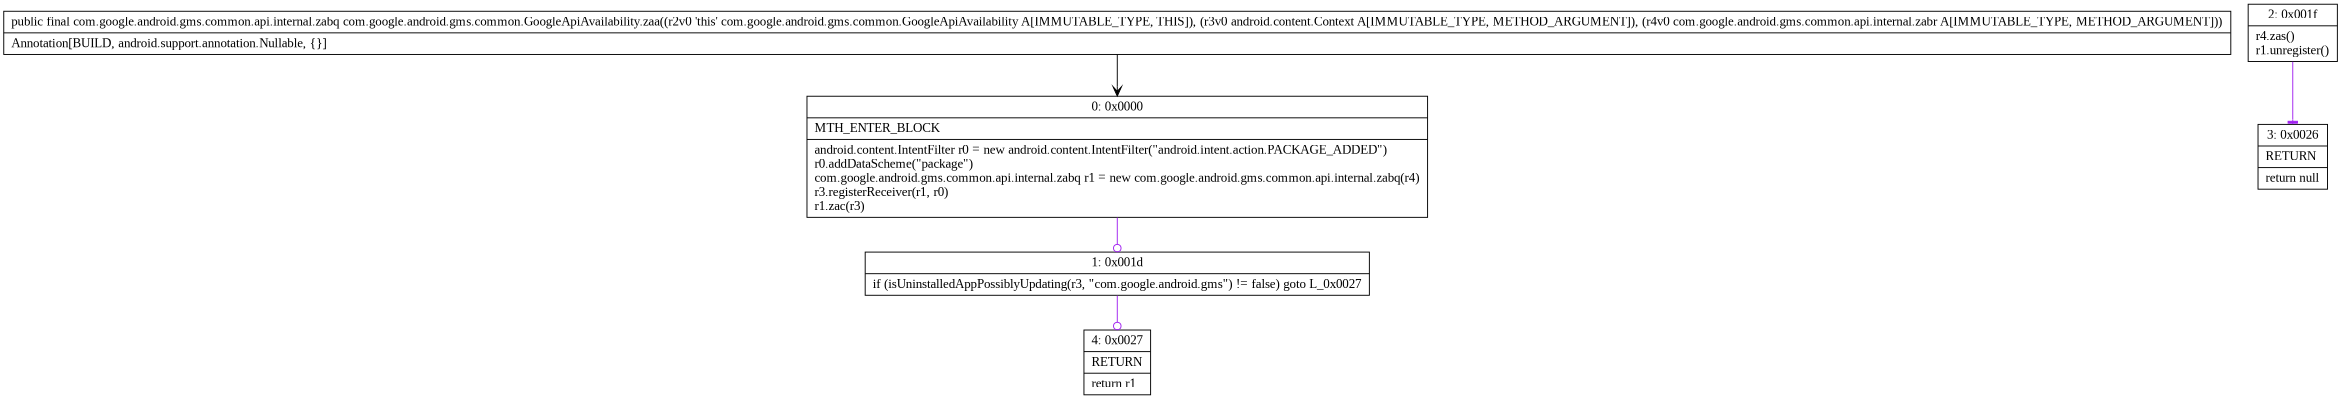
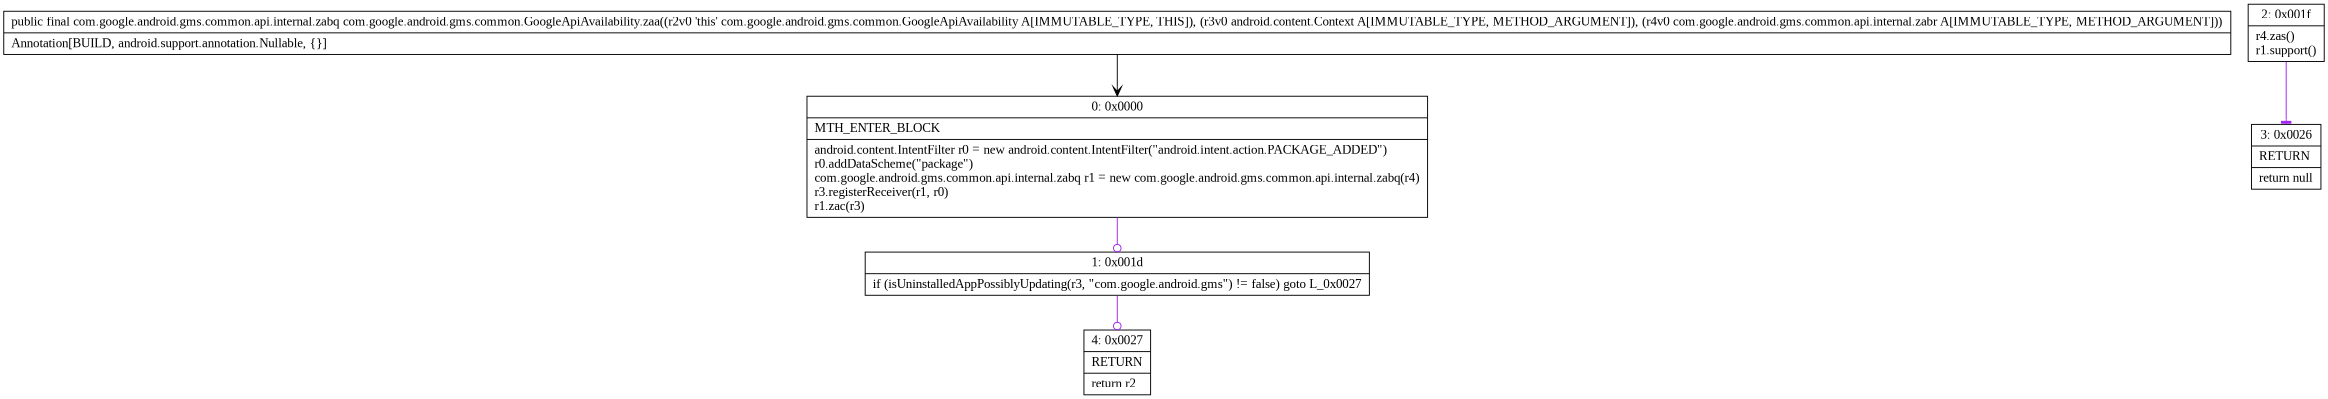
  digraph {
    fontname="Liberation Serif"
    node [fontname="Liberation Serif" shape=record]
    edge [arrowhead=odot color=purple fontname="Liberation Serif"]
    n1 [label="{0\:\ 0x0000|MTH_ENTER_BLOCK\l|android.content.IntentFilter r0 = new android.content.IntentFilter(\"android.intent.action.PACKAGE_ADDED\")\lr0.addDataScheme(\"package\")\lcom.google.android.gms.common.api.internal.zabq r1 = new com.google.android.gms.common.api.internal.zabq(r4)\lr3.registerReceiver(r1, r0)\lr1.zac(r3)\l}"]
    n2 [label="{1\:\ 0x001d|if (isUninstalledAppPossiblyUpdating(r3, \"com.google.android.gms\") != false) goto L_0x0027\l}"]
-   n3 [label="{4\:\ 0x0027|RETURN\l|return r1\l}"]
-   n4 [label="{2\:\ 0x001f|r4.zas()\lr1.unregister()\l}"]
+   n3 [label="{4\:\ 0x0027|RETURN\l|return r2\l}"]
+   n4 [label="{2\:\ 0x001f|r4.zas()\lr1.support()\l}"]
    n5 [label="{3\:\ 0x0026|RETURN\l|return null\l}"]
    n6 [label="{public final com.google.android.gms.common.api.internal.zabq com.google.android.gms.common.GoogleApiAvailability.zaa((r2v0 'this' com.google.android.gms.common.GoogleApiAvailability A[IMMUTABLE_TYPE, THIS]), (r3v0 android.content.Context A[IMMUTABLE_TYPE, METHOD_ARGUMENT]), (r4v0 com.google.android.gms.common.api.internal.zabr A[IMMUTABLE_TYPE, METHOD_ARGUMENT]))  | Annotation[BUILD, android.support.annotation.Nullable, \{\}]\l}"]
    n1 -> n2
    n2 -> n3
    n4 -> n5 [arrowhead=tee]
    n6 -> n1 [arrowhead=vee color=black]
  }
